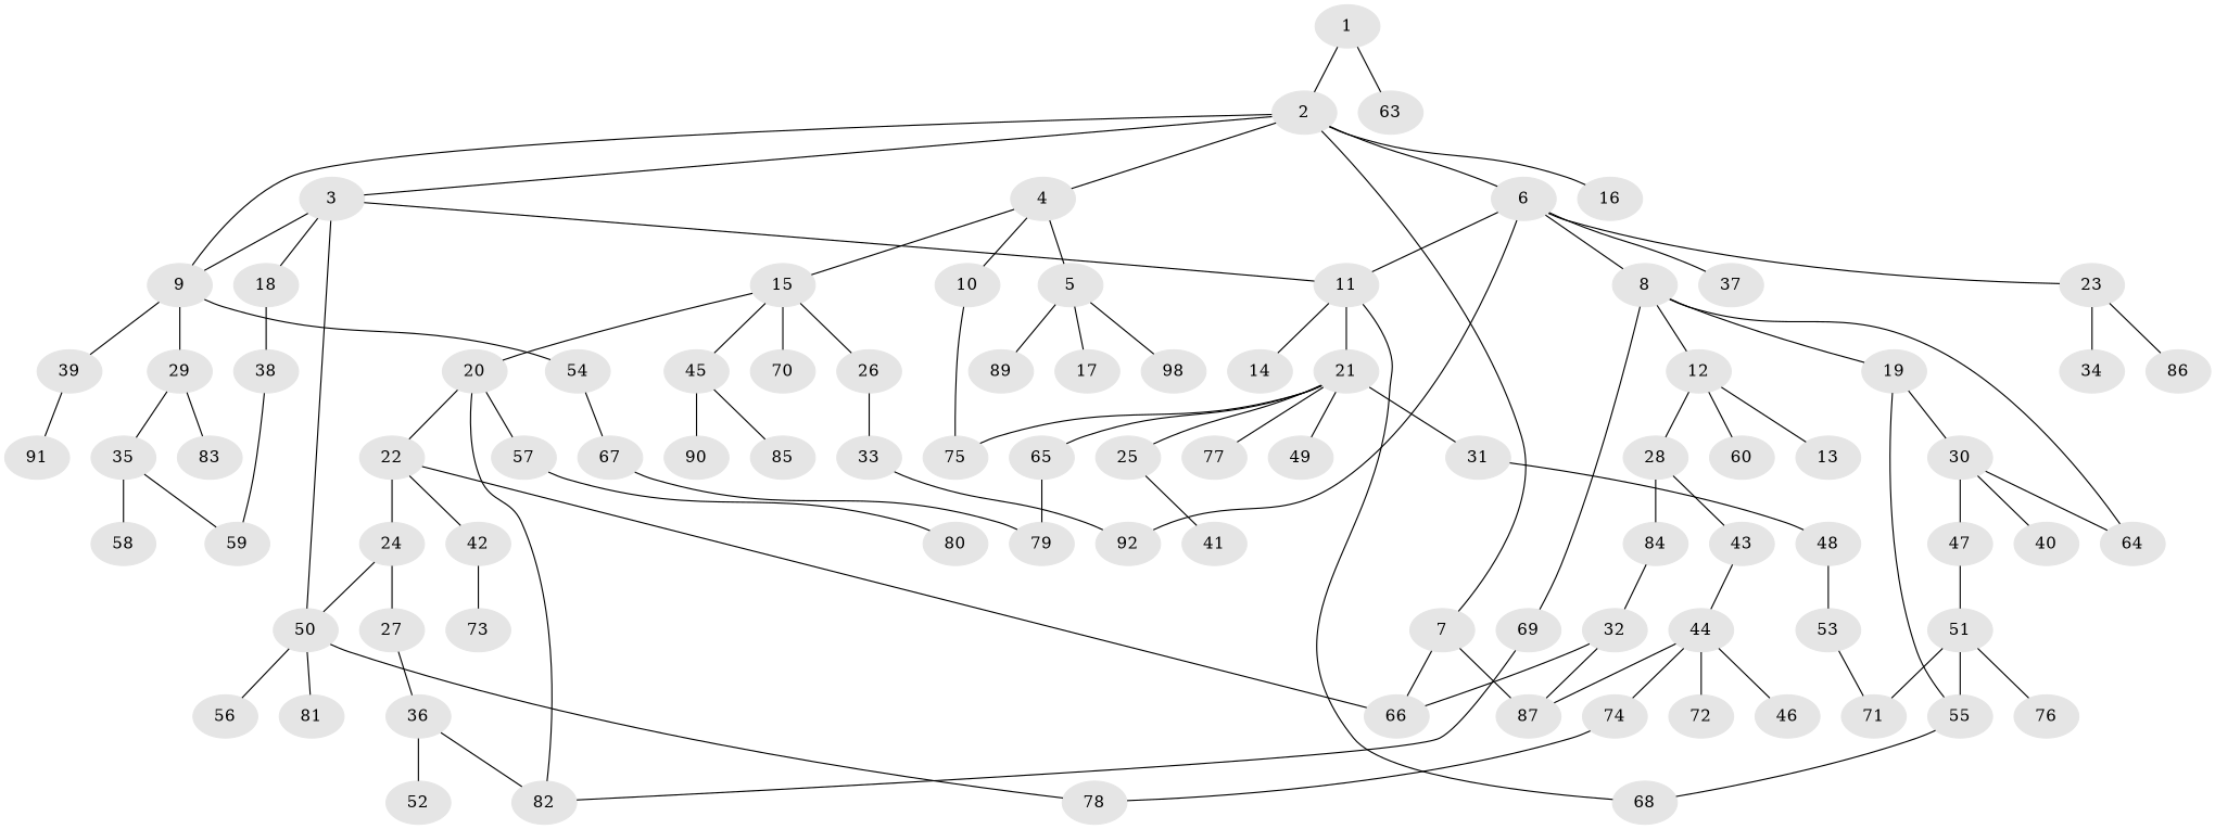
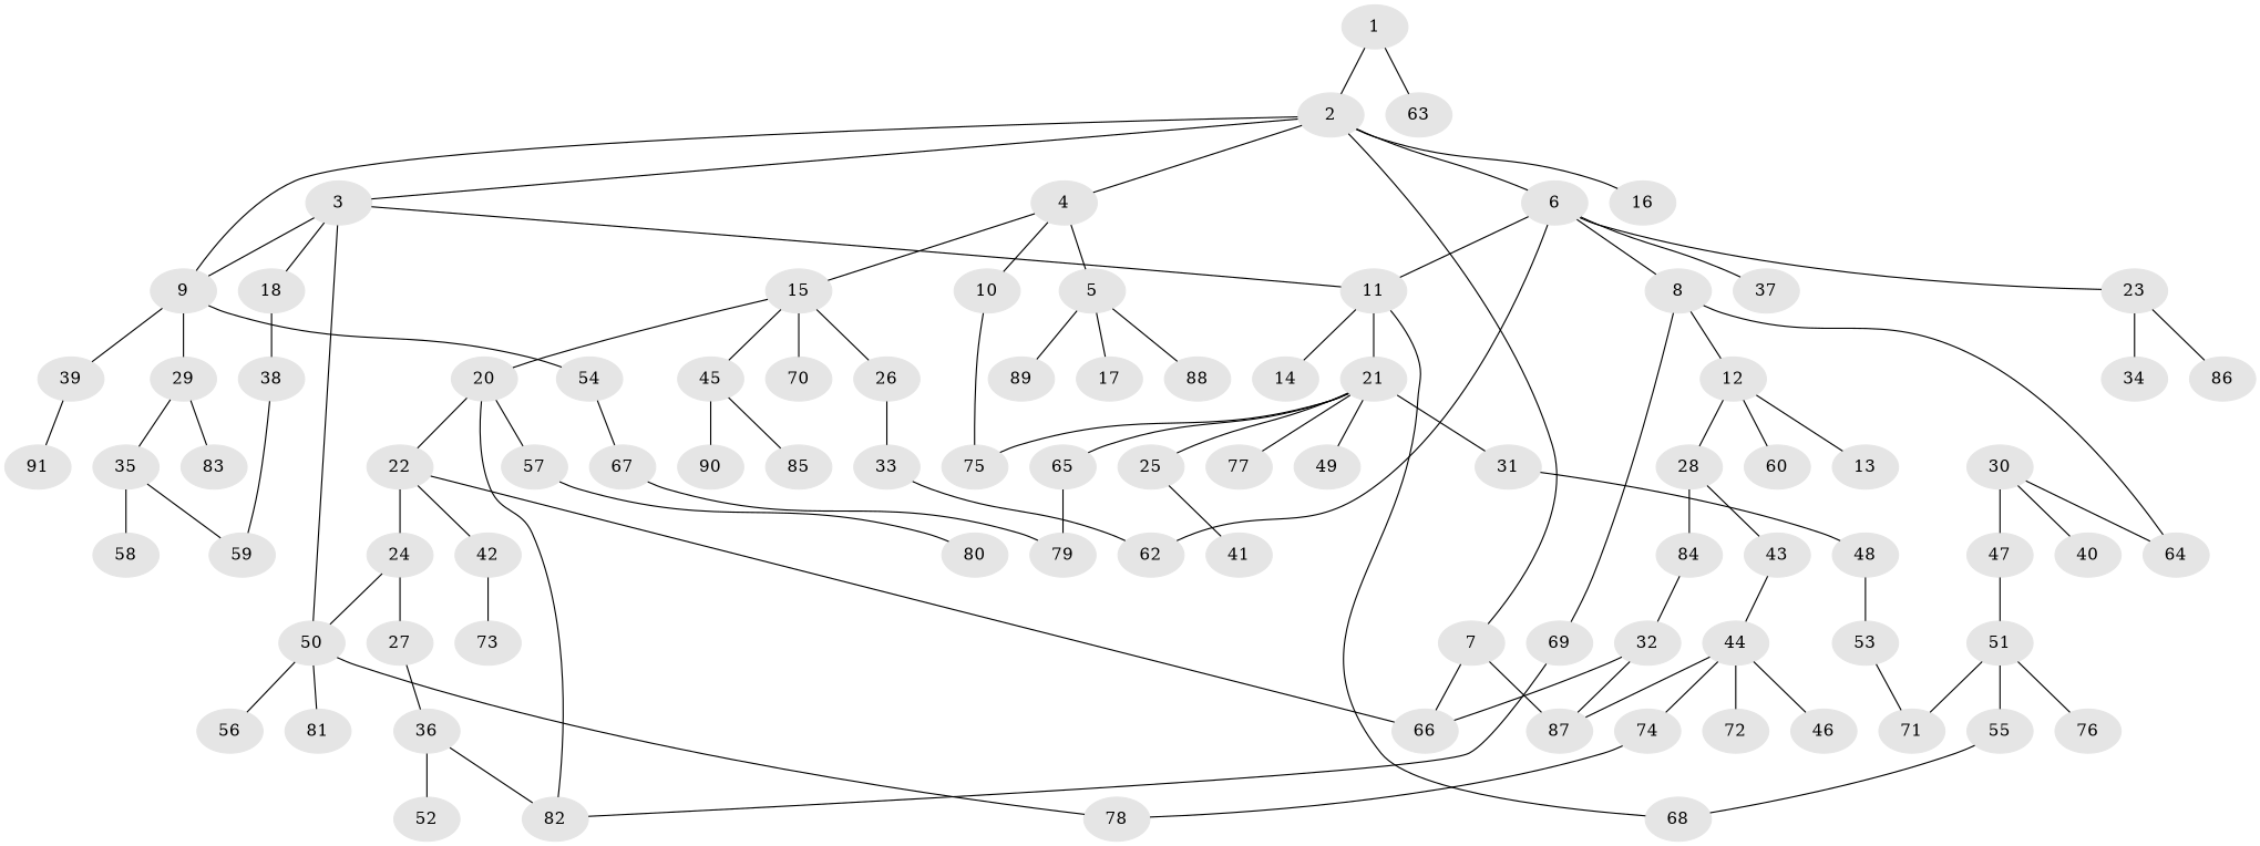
  graph {
    node [color=gray90 style=filled]
    1
    2
    63
    3
    4
    6
    7
    9
    16
    11
    18
    50
    5
    10
    15
    8
    23
    37
-   62 [label=92]
+   62
    66
    87
    29
    39
    54
    14
    21
    68
    38
    56
    78
    81
    17
-   88 [label=98]
+   88
    89
    75
    20
    26
    45
    70
    12
-   19
    64
    69
    34
    86
    13
    28
    60
    30
    55
    82
    35
    83
    91
    67
    25
    31
    49
    65
    77
    43
    84
    22
    57
    33
    85
    90
    59
    40
    47
    24
    42
    80
    41
    48
    79
    27
    73
    36
    52
    32
    44
    58
    51
    53
    46
    72
    74
    71
    76
    1 -- 2
    1 -- 63
    2 -- 3
    2 -- 4
    2 -- 6
    2 -- 7
    2 -- 9
    2 -- 16
    3 -- 9
    3 -- 11
    3 -- 18
    3 -- 50
    4 -- 5
    4 -- 10
    4 -- 15
    6 -- 11
    6 -- 8
    6 -- 23
    6 -- 37
    6 -- 62
    7 -- 66
    7 -- 87
    9 -- 29
    9 -- 39
    9 -- 54
    11 -- 14
    11 -- 21
    11 -- 68
    18 -- 38
    50 -- 56
    50 -- 78
    50 -- 81
    5 -- 17
    5 -- 88
    5 -- 89
    10 -- 75
    15 -- 20
    15 -- 26
    15 -- 45
    15 -- 70
    8 -- 12
-   8 -- 19
    8 -- 64
    8 -- 69
    23 -- 34
    23 -- 86
    29 -- 35
    29 -- 83
    39 -- 91
    54 -- 67
    21 -- 75
    21 -- 25
    21 -- 31
    21 -- 49
    21 -- 65
    21 -- 77
    38 -- 59
    20 -- 82
    20 -- 22
    20 -- 57
    26 -- 33
    45 -- 85
    45 -- 90
    12 -- 13
    12 -- 28
    12 -- 60
-   19 -- 30
-   19 -- 55
    69 -- 82
    28 -- 43
    28 -- 84
    30 -- 64
    30 -- 40
    30 -- 47
    55 -- 68
    35 -- 59
    35 -- 58
    67 -- 79
    25 -- 41
    31 -- 48
    65 -- 79
    43 -- 44
    84 -- 32
    22 -- 66
    22 -- 24
    22 -- 42
    57 -- 80
    33 -- 62
    47 -- 51
    24 -- 50
    24 -- 27
    42 -- 73
    48 -- 53
    27 -- 36
    36 -- 82
    36 -- 52
    32 -- 66
    32 -- 87
    44 -- 87
    44 -- 46
    44 -- 72
    44 -- 74
    51 -- 55
    51 -- 71
    51 -- 76
    53 -- 71
    74 -- 78
  }
